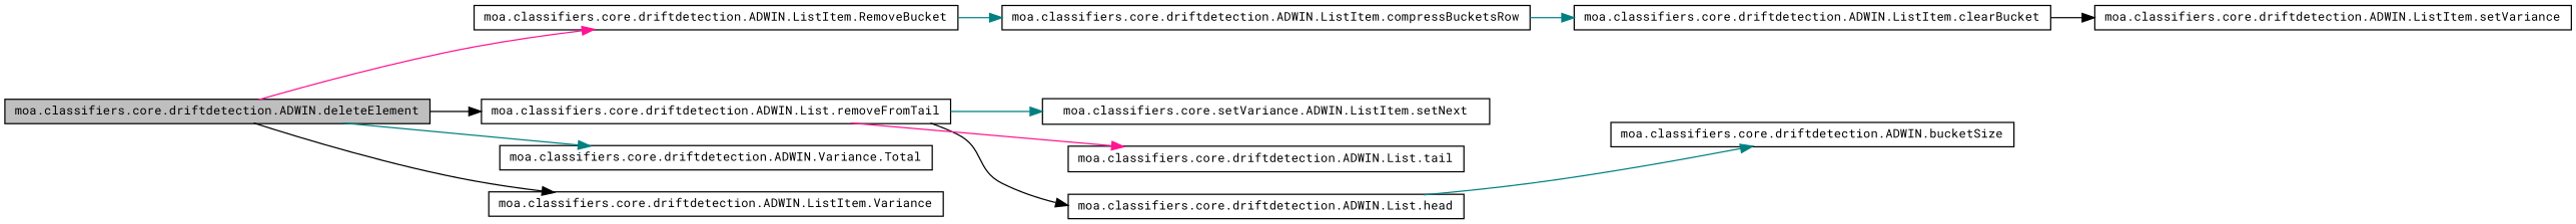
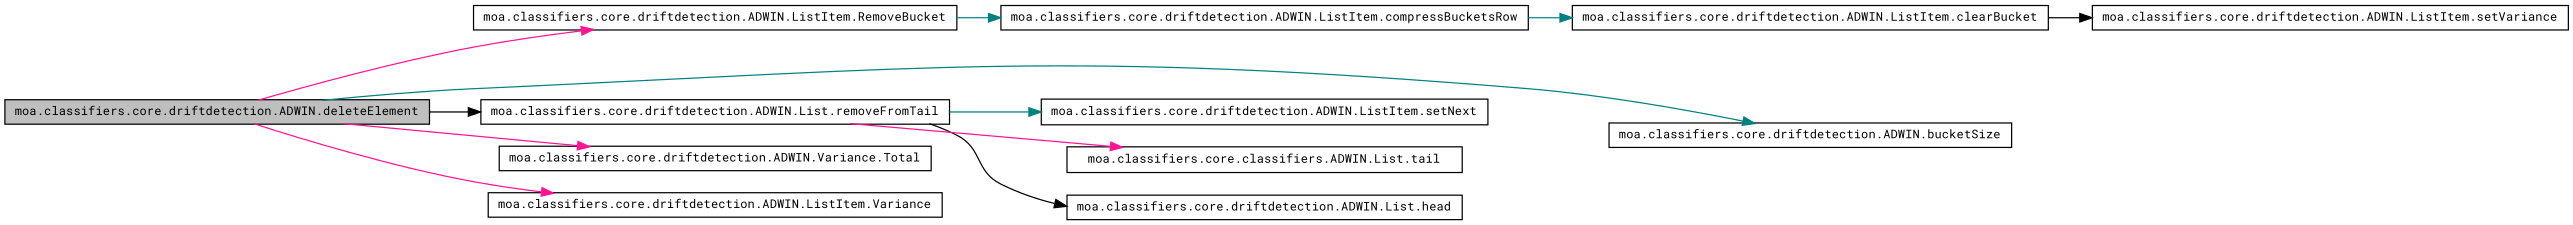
  digraph {
    fontname="Roboto Mono"
    rankdir=LR
    node [color=black fillcolor=white fontname="Roboto Mono" fontsize=10 shape=record style=filled]
    edge [color=teal fontname="Roboto Mono" fontsize=10 labelfontname=Helvetica labelfontsize=10 style=solid]
    n1 [fillcolor=grey75 fontcolor=black height=0.2 label="moa.classifiers.core.driftdetection.ADWIN.deleteElement" width=0.4]
    n2 [height=0.2 label="moa.classifiers.core.driftdetection.ADWIN.bucketSize" width=0.4]
    n3 [height=0.2 label="moa.classifiers.core.driftdetection.ADWIN.ListItem.RemoveBucket" width=0.4]
    n4 [height=0.2 label="moa.classifiers.core.driftdetection.ADWIN.List.removeFromTail" width=0.4]
    n5 [height=0.2 label="moa.classifiers.core.driftdetection.ADWIN.Variance.Total" width=0.4]
    n6 [height=0.2 label="moa.classifiers.core.driftdetection.ADWIN.ListItem.Variance" width=0.4]
    n7 [height=0.2 label="moa.classifiers.core.driftdetection.ADWIN.ListItem.compressBucketsRow" width=0.4]
    n8 [height=0.2 label="moa.classifiers.core.driftdetection.ADWIN.List.head" width=0.4]
-   n9 [height=0.2 label="moa.classifiers.core.setVariance.ADWIN.ListItem.setNext" width=0.4]
-   n10 [height=0.2 label="moa.classifiers.core.driftdetection.ADWIN.List.tail" width=0.4]
+   n9 [height=0.2 label="moa.classifiers.core.driftdetection.ADWIN.ListItem.setNext" width=0.4]
+   n10 [height=0.2 label="moa.classifiers.core.classifiers.ADWIN.List.tail" width=0.4]
    n11 [height=0.2 label="moa.classifiers.core.driftdetection.ADWIN.ListItem.clearBucket" width=0.4]
    n12 [height=0.2 label="moa.classifiers.core.driftdetection.ADWIN.ListItem.setVariance" width=0.4]
-   n8 -> n2
+   n1 -> n2
    n1 -> n3 [color=deeppink]
    n1 -> n4 [color=black]
-   n1 -> n5
-   n1 -> n6 [color=black]
+   n1 -> n5 [color=deeppink]
+   n1 -> n6 [color=deeppink]
    n3 -> n7
    n4 -> n8 [color=black]
    n4 -> n9
    n4 -> n10 [color=deeppink]
    n7 -> n11
    n11 -> n12 [color=black]
  }
